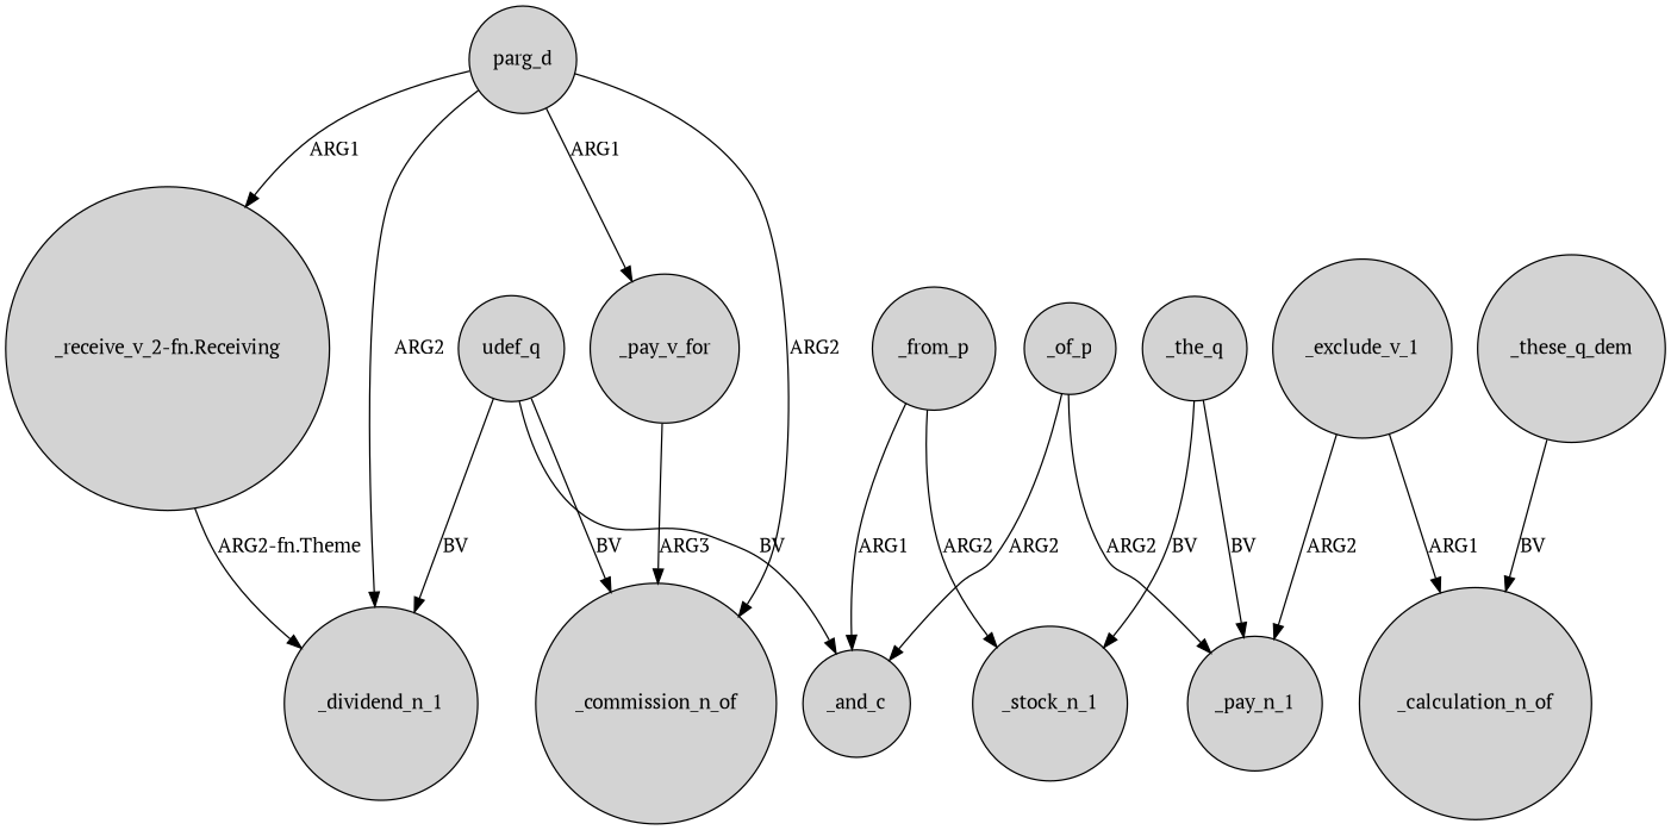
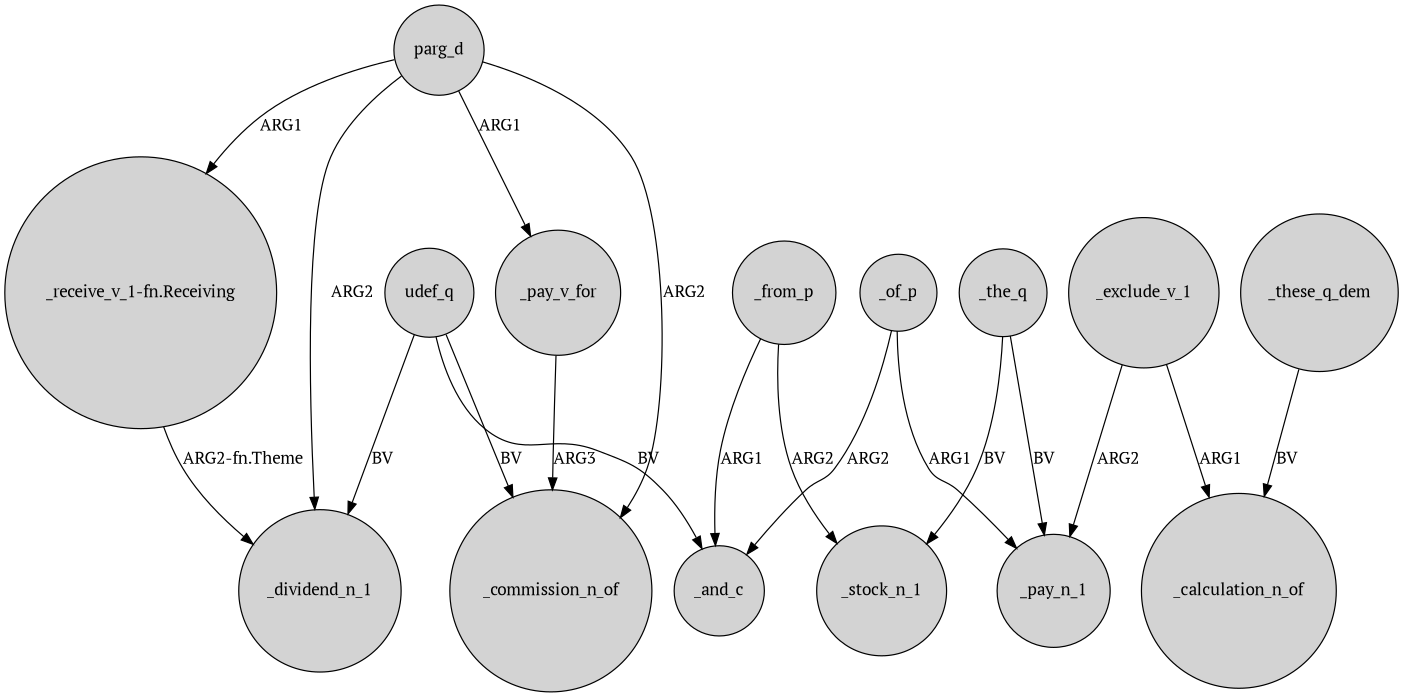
  digraph {
    fontname="PT Serif"
    node [fontname="PT Serif" shape=circle style=filled]
    edge [fontname="PT Serif"]
-   "_receive_v_1-fn.Receiving" [label="_receive_v_2-fn.Receiving"]
+   "_receive_v_1-fn.Receiving"
    _dividend_n_1
    n3 [label=_pay_n_1]
    _of_p
    _and_c
    parg_d
    _pay_v_for
    _commission_n_of
    _the_q
    _stock_n_1
    _these_q_dem
    _calculation_n_of
    _exclude_v_1
    udef_q
    _from_p
    "_receive_v_1-fn.Receiving" -> _dividend_n_1 [label="ARG2-fn.Theme"]
-   _of_p -> n3 [label=ARG2]
+   _of_p -> n3 [label=ARG1]
    _of_p -> _and_c [label=ARG2]
    parg_d -> "_receive_v_1-fn.Receiving" [label=ARG1]
    parg_d -> _dividend_n_1 [label=ARG2]
    parg_d -> _pay_v_for [label=ARG1]
    parg_d -> _commission_n_of [label=ARG2]
    _pay_v_for -> _commission_n_of [label=ARG3]
    _the_q -> n3 [label=BV]
    _the_q -> _stock_n_1 [label=BV]
    _these_q_dem -> _calculation_n_of [label=BV]
    _exclude_v_1 -> n3 [label=ARG2]
    _exclude_v_1 -> _calculation_n_of [label=ARG1]
    udef_q -> _dividend_n_1 [label=BV]
    udef_q -> _and_c [label=BV]
    udef_q -> _commission_n_of [label=BV]
    _from_p -> _and_c [label=ARG1]
    _from_p -> _stock_n_1 [label=ARG2]
  }
